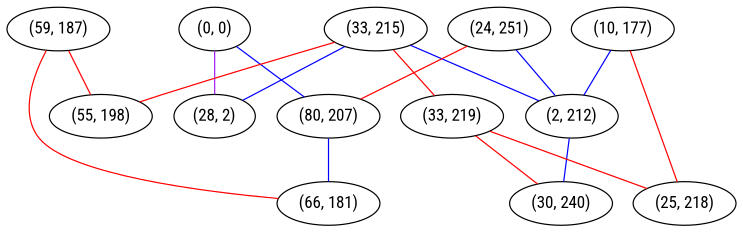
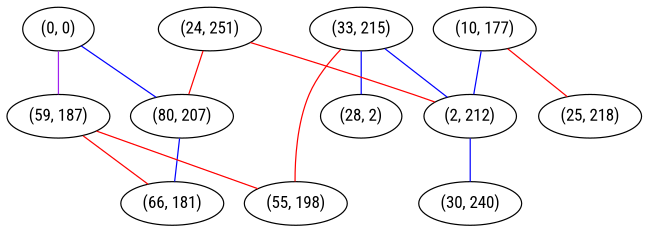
  graph {
    fontname="Roboto Condensed"
    node [fontname="Roboto Condensed"]
    edge [color=red fontname="Roboto Condensed" weight=1]
    "(0, 0)"
    "(28, 2)"
    "(80, 207)"
    "(59, 187)"
    "(55, 198)"
    "(66, 181)"
    "(10, 177)"
    "(2, 212)"
    "(25, 218)"
    "(30, 240)"
    "(33, 215)"
-   "(33, 219)"
    "(24, 251)"
-   "(0, 0)" -- "(28, 2)" [color=purple weight=4]
+   "(0, 0)" -- "(59, 187)" [color=purple weight=4]
    "(0, 0)" -- "(80, 207)" [color=blue weight=3]
    "(80, 207)" -- "(66, 181)" [color=blue weight=3]
    "(59, 187)" -- "(55, 198)"
    "(59, 187)" -- "(66, 181)"
    "(10, 177)" -- "(2, 212)" [color=blue weight=3]
    "(10, 177)" -- "(25, 218)"
    "(2, 212)" -- "(30, 240)" [color=blue weight=3]
    "(33, 215)" -- "(28, 2)" [color=blue]
    "(33, 215)" -- "(55, 198)"
    "(33, 215)" -- "(2, 212)" [color=blue weight=3]
-   "(33, 215)" -- "(33, 219)"
-   "(33, 219)" -- "(25, 218)"
-   "(33, 219)" -- "(30, 240)"
    "(24, 251)" -- "(80, 207)"
-   "(24, 251)" -- "(2, 212)" [color=blue]
+   "(24, 251)" -- "(2, 212)"
  }
